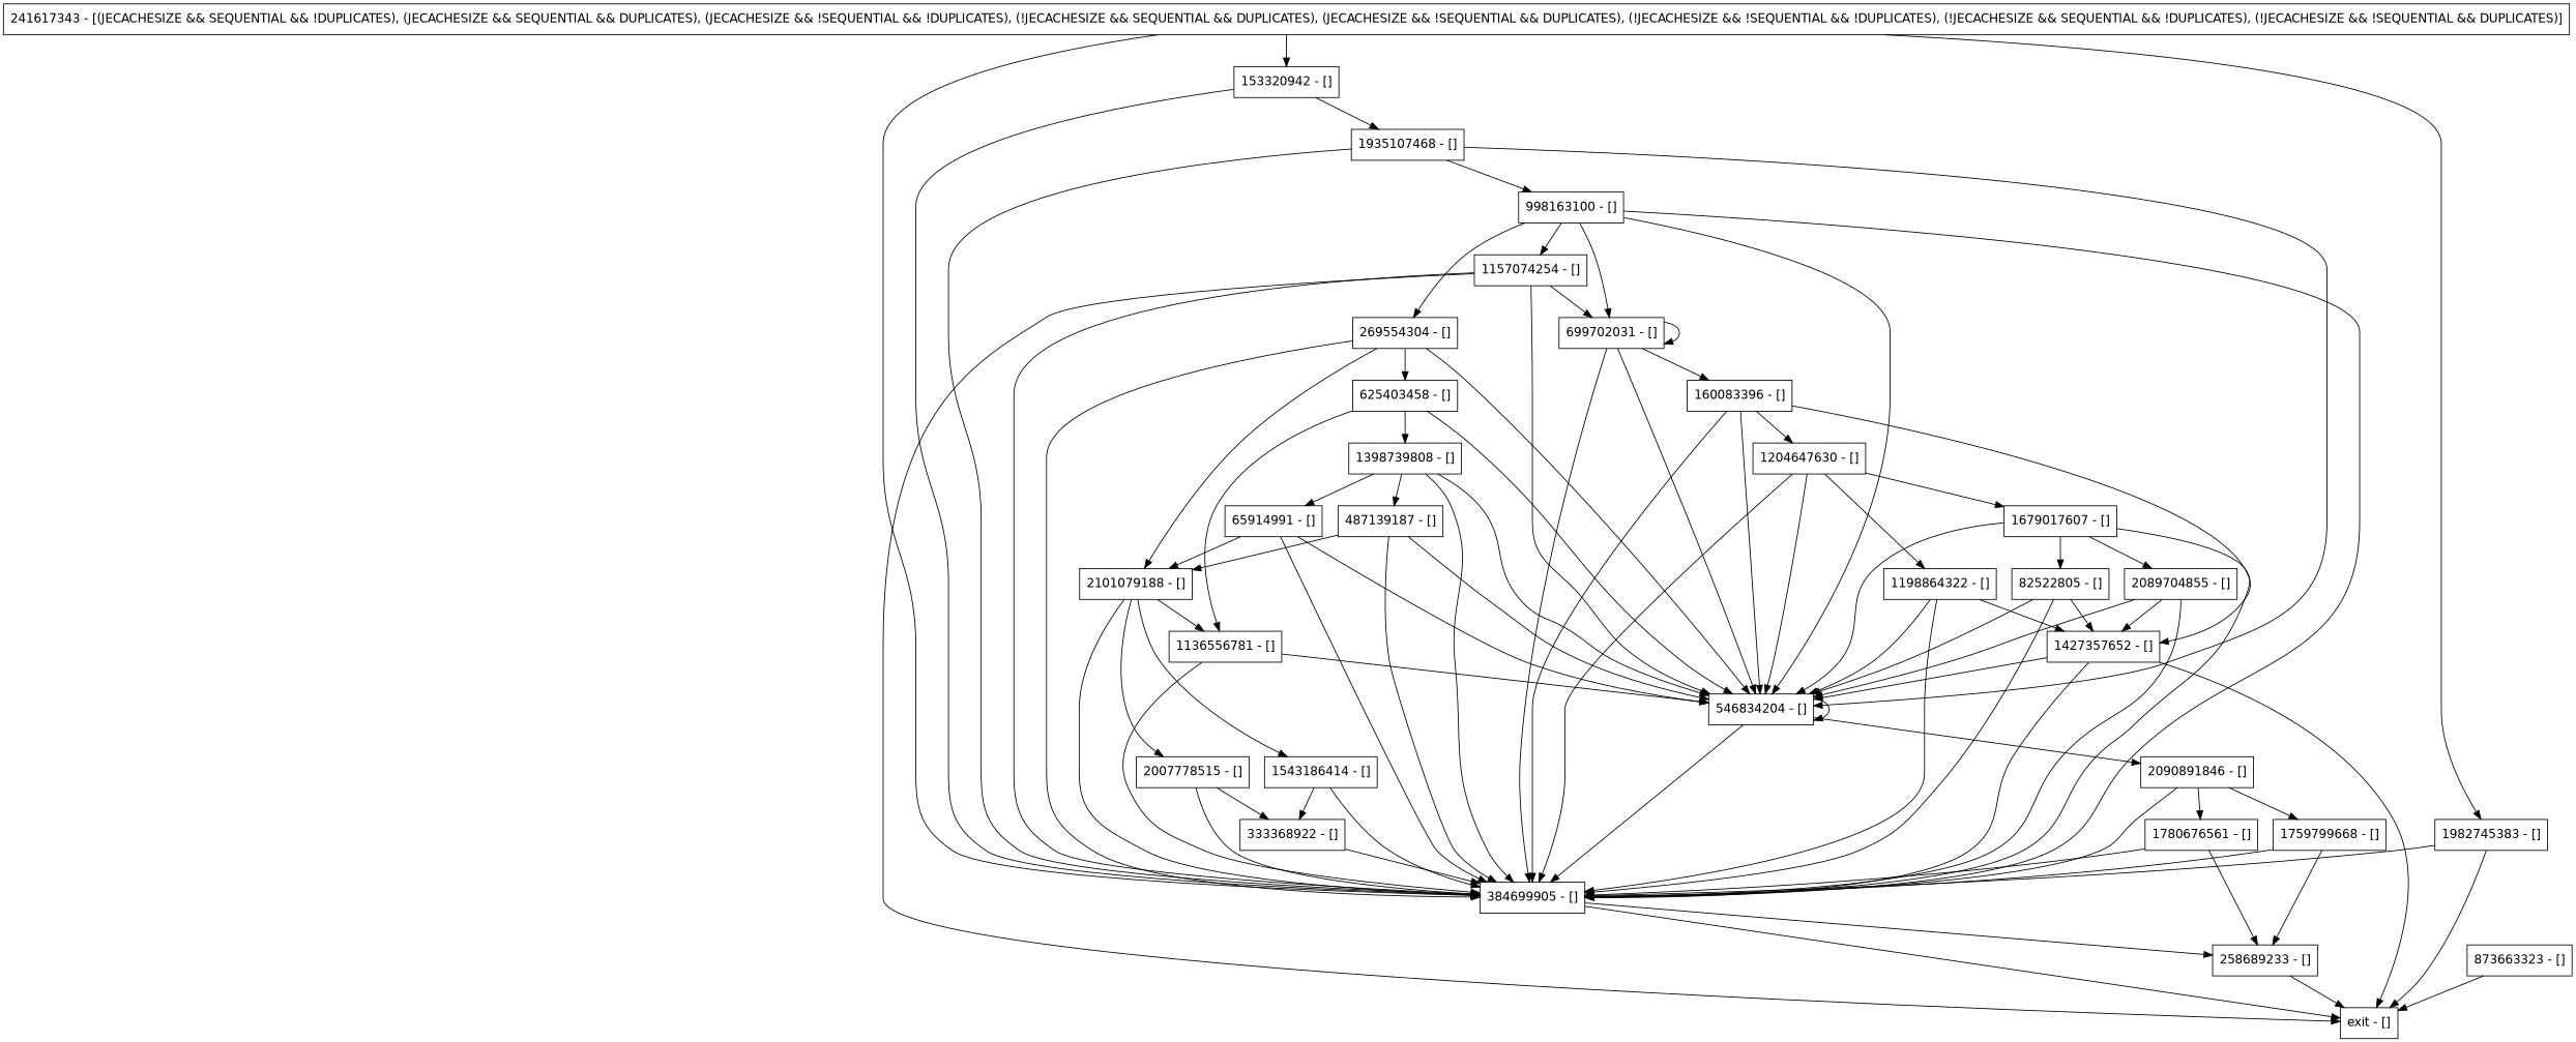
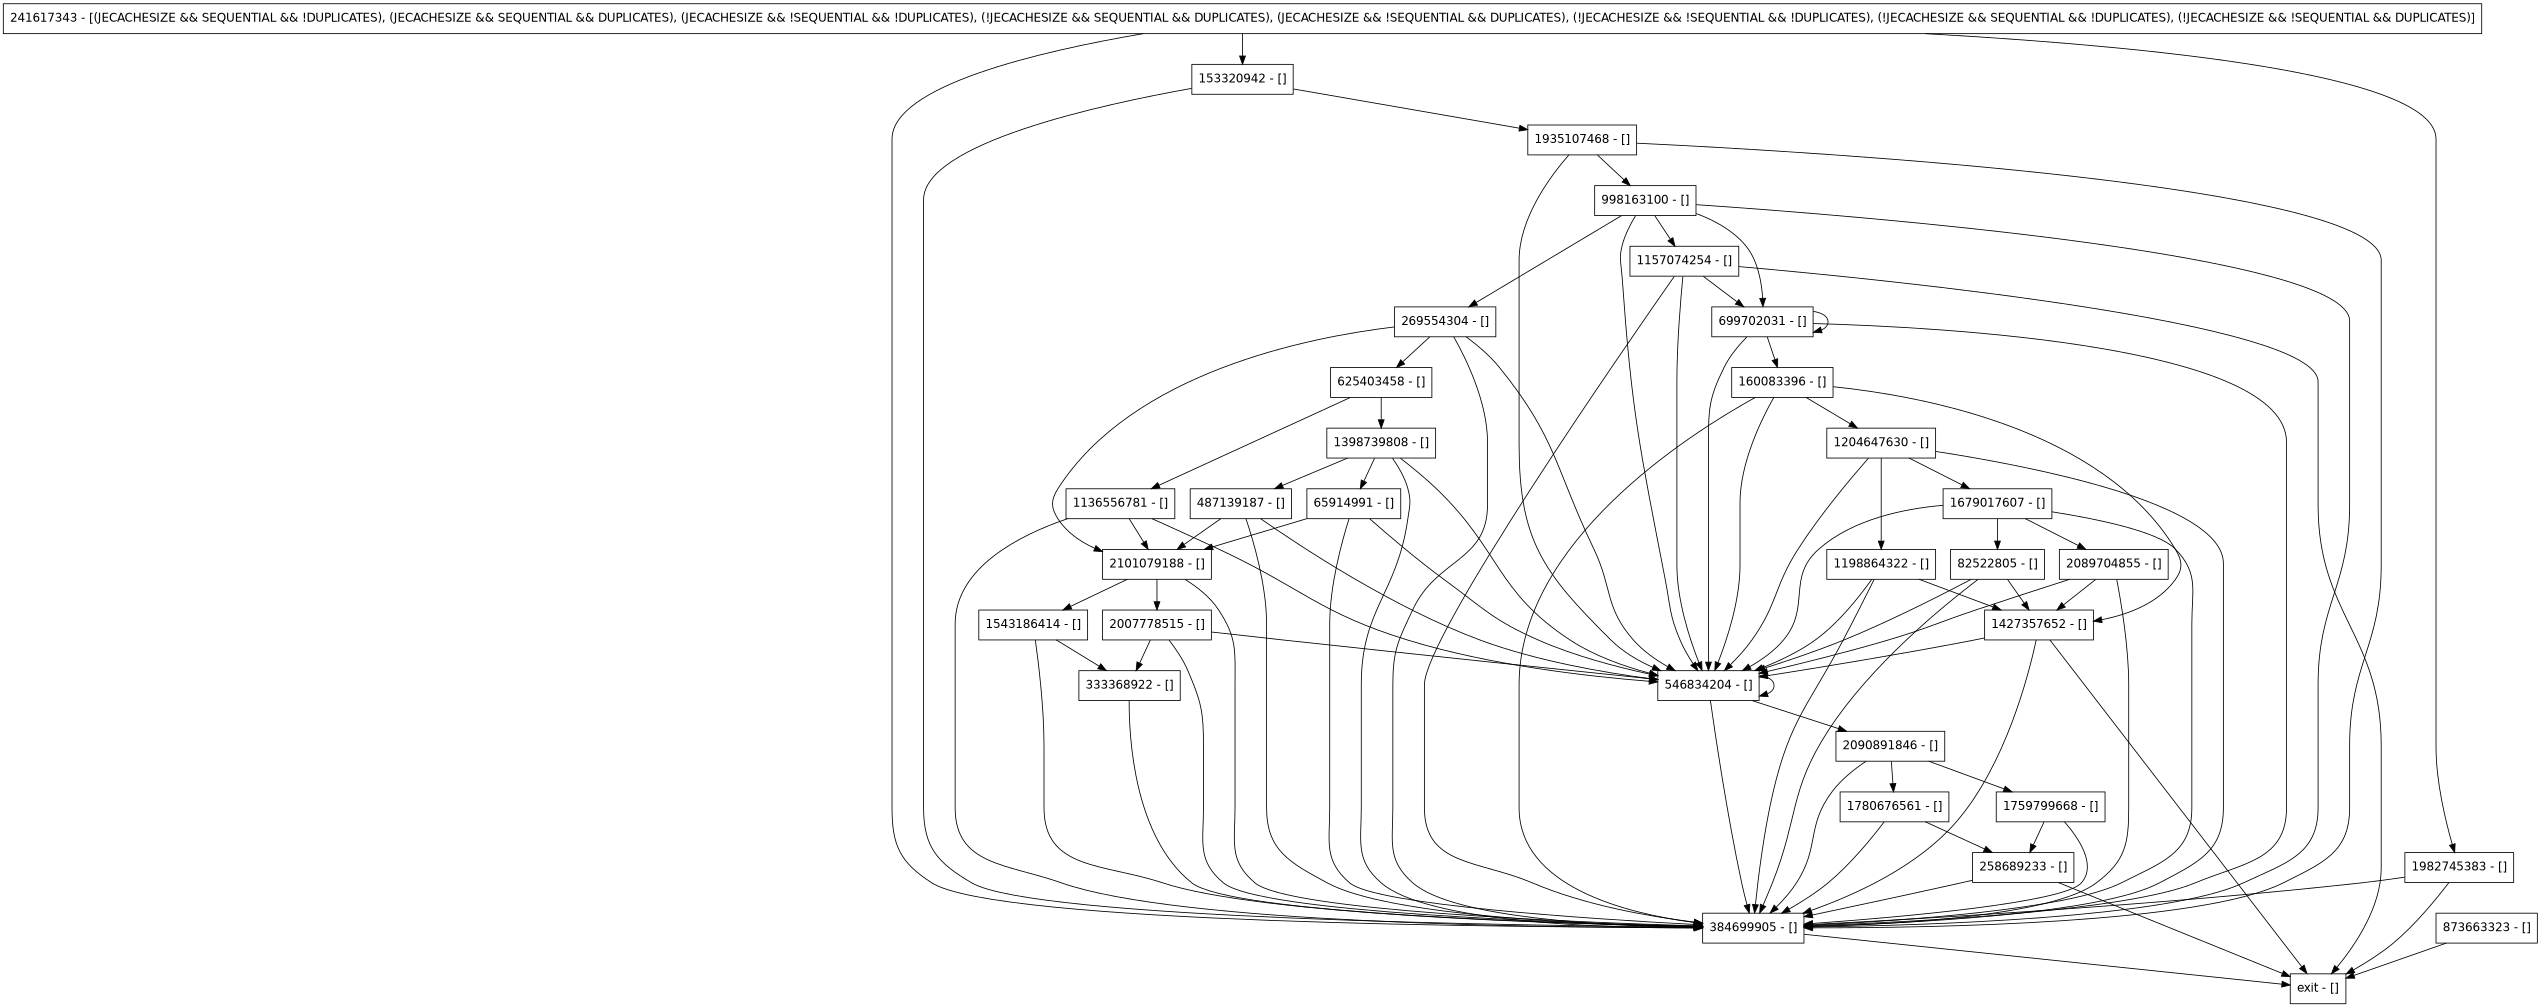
  digraph {
    fontname="DejaVu Sans"
    node [fontname="DejaVu Sans" shape=record]
    edge [fontname="DejaVu Sans"]
    n1 [label="333368922 - []"]
    n2 [label="384699905 - []"]
    n3 [label="exit - []"]
    n4 [label="153320942 - []"]
    n5 [label="1935107468 - []"]
    n6 [label="546834204 - []"]
    n7 [label="998163100 - []"]
    n8 [label="487139187 - []"]
    n9 [label="2101079188 - []"]
    n10 [label="1543186414 - []"]
    n11 [label="2007778515 - []"]
    n12 [label="2090891846 - []"]
    n13 [label="65914991 - []"]
    n14 [label="269554304 - []"]
    n15 [label="625403458 - []"]
    n16 [label="1136556781 - []"]
    n17 [label="1398739808 - []"]
    n18 [label="1982745383 - []"]
    n19 [label="873663323 - []"]
    n20 [label="1204647630 - []"]
    n21 [label="1198864322 - []"]
    n22 [label="1679017607 - []"]
    n23 [label="1427357652 - []"]
    n24 [label="82522805 - []"]
    n25 [label="2089704855 - []"]
    n26 [label="241617343 - [(JECACHESIZE && SEQUENTIAL && !DUPLICATES), (JECACHESIZE && SEQUENTIAL && DUPLICATES), (JECACHESIZE && !SEQUENTIAL && !DUPLICATES), (!JECACHESIZE && SEQUENTIAL && DUPLICATES), (JECACHESIZE && !SEQUENTIAL && DUPLICATES), (!JECACHESIZE && !SEQUENTIAL && !DUPLICATES), (!JECACHESIZE && SEQUENTIAL && !DUPLICATES), (!JECACHESIZE && !SEQUENTIAL && DUPLICATES)]"]
    n27 [label="1780676561 - []"]
    n28 [label="1759799668 - []"]
    n29 [label="1157074254 - []"]
    n30 [label="699702031 - []"]
    n31 [label="160083396 - []"]
    n32 [label="258689233 - []"]
    n1 -> n2
    n2 -> n3
    n4 -> n2
    n4 -> n5
    n5 -> n2
    n5 -> n6
    n5 -> n7
    n6 -> n2
    n6 -> n6
    n6 -> n12
    n7 -> n2
    n7 -> n6
    n7 -> n14
    n7 -> n29
    n7 -> n30
    n8 -> n2
    n8 -> n6
    n8 -> n9
    n9 -> n2
    n9 -> n10
    n9 -> n11
    n10 -> n1
    n10 -> n2
    n11 -> n1
    n11 -> n2
    n12 -> n2
    n12 -> n27
    n12 -> n28
    n13 -> n2
    n13 -> n6
    n13 -> n9
    n14 -> n2
    n14 -> n6
    n14 -> n9
    n14 -> n15
-   n15 -> n6
+   n11 -> n6
    n15 -> n16
    n15 -> n17
    n16 -> n2
    n16 -> n6
-   n9 -> n16
+   n16 -> n9
    n17 -> n2
    n17 -> n6
    n17 -> n8
    n17 -> n13
    n18 -> n2
    n18 -> n3
    n19 -> n3
    n20 -> n2
    n20 -> n6
    n20 -> n21
    n20 -> n22
    n21 -> n2
    n21 -> n6
    n21 -> n23
    n22 -> n2
    n22 -> n6
    n22 -> n24
    n22 -> n25
    n23 -> n2
    n23 -> n3
    n23 -> n6
    n24 -> n2
    n24 -> n6
    n24 -> n23
    n25 -> n2
    n25 -> n6
    n25 -> n23
    n26 -> n2
    n26 -> n4
    n26 -> n18
    n27 -> n2
    n27 -> n32
    n28 -> n2
    n28 -> n32
    n29 -> n2
    n29 -> n3
    n29 -> n6
    n29 -> n30
    n30 -> n2
    n30 -> n6
    n30 -> n30
    n30 -> n31
    n31 -> n2
    n31 -> n6
    n31 -> n20
    n31 -> n23
-   n2 -> n32
+   n32 -> n2
    n32 -> n3
  }
